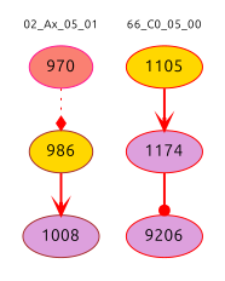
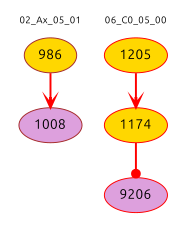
  digraph {
    fontname=Ubuntu
    node [color=red fillcolor=plum fontname=Ubuntu style=filled]
    edge [arrowhead=vee color=red fontname=Ubuntu style=bold]
-   n1 [color=deeppink fillcolor=salmon label=970]
    n2 [color=brown fillcolor=gold label=986]
    n3 [color=brown label=1008]
-   n4 [fillcolor=gold label=1105]
-   n5 [label=1174]
+   n4 [fillcolor=gold label=1205]
+   n5 [fillcolor=gold label=1174]
    n6 [label=9206]
    subgraph cluster_1 {
      color=white
      fontsize=10
      label="02_Ax_05_01"
-     n1
      n2
      n3
    }
    subgraph cluster_2 {
      color=white
      fontsize=10
-     label="66_C0_05_00"
+     label="06_C0_05_00"
      n4
      n5
      n6
    }
-   n1 -> n2 [arrowhead=diamond style=dotted]
    n2 -> n3
    n4 -> n5
    n5 -> n6 [arrowhead=dot]
  }
